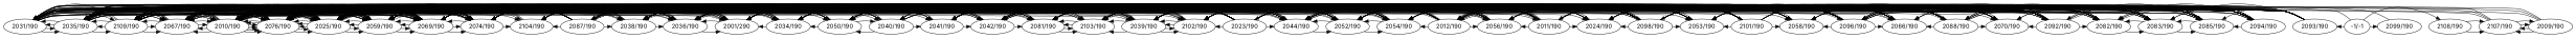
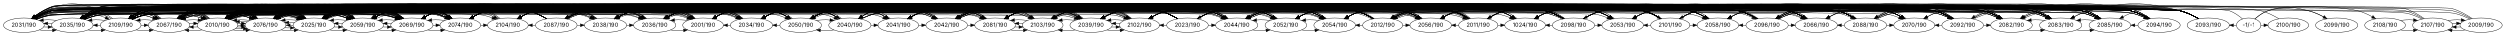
  digraph {
    fontname=Inter
    node [fontname=Inter]
    edge [constraint=false fontname=Inter]
    n1 [label="2031/190"]
    n2 [label="2035/190"]
    n3 [label="2109/190"]
    n4 [label="2010/190"]
    n5 [label="2076/190"]
    n6 [label="2025/190"]
    n7 [label="2059/190"]
    n8 [label="2067/190"]
    n9 [label="2069/190"]
    n10 [label="2074/190"]
    n11 [label="2040/190"]
    n12 [label="2036/190"]
    n13 [label="2038/190"]
    n14 [label="2041/190"]
    n15 [label="2044/190"]
    n16 [label="2050/190"]
    n17 [label="2052/190"]
    n18 [label="2054/190"]
    n19 [label="2056/190"]
    n20 [label="2034/190"]
    n21 [label="2081/190"]
    n22 [label="2104/190"]
-   n23 [label="2024/190"]
+   n23 [label="1024/190"]
    n24 [label="2053/190"]
    n25 [label="2058/190"]
    n26 [label="2066/190"]
    n27 [label="2070/190"]
-   n28 [label="2001/290"]
+   n28 [label="2001/190"]
    n29 [label="2042/190"]
    n30 [label="2039/190"]
    n31 [label="2102/190"]
    n32 [label="2103/190"]
    n33 [label="2082/190"]
    n34 [label="2083/190"]
    n35 [label="2085/190"]
    n36 [label="2087/190"]
    n37 [label="2023/190"]
    n38 [label="2012/190"]
    n39 [label="2011/190"]
    n40 [label="2009/190"]
    n41 [label="2107/190"]
    n42 [label="2098/190"]
    n43 [label="2101/190"]
    n44 [label="2096/190"]
    n45 [label="2088/190"]
    n46 [label="2092/190"]
    n47 [label="2094/190"]
    n48 [label="2093/190"]
+   n49 [label="2100/190"]
    n50 [label="2099/190"]
    n51 [label="2108/190"]
    n52 [label="-1/-1"]
    n1 -> n2
    n1 -> n2
    n1 -> n3
    n1 -> n4
    n1 -> n4
    n1 -> n5
    n1 -> n5
    n1 -> n6
    n1 -> n6
    n1 -> n7
    n1 -> n7
    n1 -> n8
    n1 -> n8
    n1 -> n9
    n1 -> n9
    n1 -> n10
    n1 -> n10
    n2 -> n1
    n2 -> n1
    n2 -> n3
    n2 -> n4
    n2 -> n4
    n2 -> n5
    n2 -> n5
    n2 -> n6
    n2 -> n6
    n2 -> n7
    n2 -> n7
    n2 -> n8
    n2 -> n8
    n2 -> n9
    n2 -> n9
    n2 -> n10
    n2 -> n10
    n3 -> n1
    n3 -> n1
    n3 -> n2
    n3 -> n2
    n3 -> n8
    n3 -> n8
    n3 -> n9
    n3 -> n9
    n3 -> n10
    n3 -> n10
    n3 -> n11
    n3 -> n11
    n3 -> n12
    n3 -> n12
    n3 -> n13
    n3 -> n13
    n3 -> n14
    n3 -> n14
    n3 -> n15
    n3 -> n15
    n3 -> n16
    n3 -> n16
    n3 -> n17
    n3 -> n17
    n3 -> n18
    n3 -> n18
    n3 -> n19
    n3 -> n19
    n3 -> n20
    n3 -> n20
    n3 -> n21
    n3 -> n21
    n3 -> n22
    n3 -> n22
    n3 -> n23
    n3 -> n23
    n3 -> n24
    n3 -> n24
    n3 -> n25
    n3 -> n25
    n3 -> n26
    n3 -> n26
    n3 -> n27
    n3 -> n27
    n4 -> n1
    n4 -> n1
    n4 -> n1
    n4 -> n2
    n4 -> n2
    n4 -> n2
    n4 -> n5
    n4 -> n5
    n4 -> n5
    n4 -> n5
    n4 -> n5
    n4 -> n6
    n4 -> n6
    n4 -> n6
    n4 -> n6
    n4 -> n6
    n4 -> n7
    n4 -> n7
    n4 -> n8
    n4 -> n8
    n4 -> n9
    n4 -> n9
    n4 -> n9
    n4 -> n10
    n4 -> n10
    n4 -> n12
    n4 -> n12
    n4 -> n12
    n4 -> n13
    n4 -> n20
    n4 -> n21
    n4 -> n26
    n4 -> n28
    n4 -> n28
    n4 -> n28
    n4 -> n28
    n4 -> n29
    n4 -> n30
    n4 -> n30
    n4 -> n30
    n4 -> n30
    n4 -> n31
    n4 -> n31
    n4 -> n32
    n4 -> n32
    n4 -> n33
    n4 -> n34
    n4 -> n35
    n5 -> n1
    n5 -> n1
    n5 -> n2
    n5 -> n2
    n5 -> n4
    n5 -> n4
    n5 -> n6
    n5 -> n6
    n5 -> n7
    n5 -> n7
    n5 -> n8
    n5 -> n8
    n5 -> n9
    n5 -> n9
    n5 -> n10
    n5 -> n10
    n6 -> n1
    n6 -> n1
    n6 -> n1
    n6 -> n2
    n6 -> n2
    n6 -> n4
    n6 -> n4
    n6 -> n4
    n6 -> n4
    n6 -> n4
    n6 -> n5
    n6 -> n5
    n6 -> n5
    n6 -> n7
    n6 -> n7
    n6 -> n8
    n6 -> n8
    n6 -> n9
    n6 -> n9
    n6 -> n10
    n6 -> n10
    n6 -> n12
    n6 -> n13
    n6 -> n20
    n6 -> n21
    n6 -> n28
    n6 -> n28
    n6 -> n29
    n6 -> n30
    n6 -> n33
    n6 -> n34
    n6 -> n35
    n7 -> n1
    n7 -> n1
    n7 -> n2
    n7 -> n2
    n7 -> n4
    n7 -> n4
    n7 -> n5
    n7 -> n5
    n7 -> n6
    n7 -> n6
    n7 -> n8
    n7 -> n8
    n7 -> n9
    n7 -> n9
    n7 -> n10
    n7 -> n10
    n8 -> n1
    n8 -> n1
    n8 -> n2
    n8 -> n2
    n8 -> n3
    n8 -> n4
    n8 -> n4
    n8 -> n5
    n8 -> n5
    n8 -> n6
    n8 -> n6
    n8 -> n7
    n8 -> n7
    n8 -> n7
    n8 -> n9
    n8 -> n9
    n8 -> n9
    n8 -> n10
    n8 -> n10
    n8 -> n25
    n8 -> n26
    n9 -> n1
    n9 -> n1
    n9 -> n2
    n9 -> n2
    n9 -> n3
    n9 -> n4
    n9 -> n4
    n9 -> n5
    n9 -> n5
    n9 -> n6
    n9 -> n6
    n9 -> n7
    n9 -> n7
    n9 -> n8
    n9 -> n8
    n9 -> n10
    n9 -> n10
    n10 -> n3
    n10 -> n7
    n10 -> n9
    n10 -> n22
    n10 -> n29
    n10 -> n30
    n11 -> n1
    n11 -> n2
    n11 -> n3
    n11 -> n12
    n11 -> n13
    n11 -> n14
    n11 -> n15
    n11 -> n16
    n11 -> n17
    n11 -> n18
    n11 -> n19
    n12 -> n2
    n12 -> n3
    n12 -> n4
    n12 -> n28
    n12 -> n36
    n13 -> n3
    n13 -> n4
    n13 -> n6
    n13 -> n12
    n13 -> n28
    n14 -> n3
    n14 -> n29
    n15 -> n1
    n15 -> n2
    n15 -> n3
    n15 -> n11
    n15 -> n12
    n15 -> n13
    n15 -> n14
    n15 -> n16
    n15 -> n17
    n15 -> n18
    n15 -> n19
    n16 -> n1
    n16 -> n2
    n16 -> n3
    n16 -> n11
    n16 -> n12
    n16 -> n13
    n16 -> n14
    n16 -> n15
    n16 -> n19
    n16 -> n20
    n17 -> n1
    n17 -> n2
    n17 -> n3
    n17 -> n11
    n17 -> n12
    n17 -> n13
    n17 -> n14
    n17 -> n15
    n17 -> n18
    n17 -> n20
    n18 -> n1
    n18 -> n2
    n18 -> n3
    n18 -> n11
    n18 -> n12
    n18 -> n13
    n18 -> n14
    n18 -> n15
    n18 -> n17
    n18 -> n20
    n19 -> n1
    n19 -> n2
    n19 -> n3
    n19 -> n11
    n19 -> n12
    n19 -> n13
    n19 -> n14
    n19 -> n15
    n19 -> n20
    n20 -> n1
    n20 -> n3
    n20 -> n4
    n20 -> n6
    n20 -> n28
    n21 -> n3
    n21 -> n5
    n21 -> n5
    n21 -> n32
    n21 -> n32
    n22 -> n3
    n22 -> n3
    n23 -> n3
    n23 -> n6
    n24 -> n1
    n24 -> n2
    n24 -> n3
    n24 -> n12
    n25 -> n3
    n25 -> n7
    n26 -> n3
    n26 -> n4
    n26 -> n9
    n26 -> n28
    n26 -> n30
    n27 -> n3
    n27 -> n8
    n28 -> n4
    n28 -> n6
    n28 -> n12
    n28 -> n13
    n29 -> n4
    n29 -> n5
    n29 -> n6
    n29 -> n21
    n29 -> n30
    n29 -> n33
    n29 -> n34
    n29 -> n35
    n30 -> n4
    n30 -> n4
    n30 -> n5
    n30 -> n5
    n30 -> n31
    n30 -> n31
    n30 -> n32
    n30 -> n32
    n31 -> n4
    n31 -> n4
    n31 -> n5
    n31 -> n5
    n31 -> n30
    n31 -> n30
    n31 -> n32
    n31 -> n32
    n32 -> n5
    n32 -> n5
    n32 -> n21
    n32 -> n21
    n33 -> n4
    n33 -> n5
    n33 -> n6
    n33 -> n21
    n33 -> n29
    n33 -> n30
    n33 -> n34
    n33 -> n35
    n34 -> n4
    n34 -> n5
    n34 -> n6
    n34 -> n21
    n34 -> n29
    n34 -> n30
    n34 -> n33
    n34 -> n35
    n35 -> n4
    n35 -> n5
    n35 -> n6
    n35 -> n21
    n35 -> n29
    n35 -> n30
    n35 -> n33
    n35 -> n34
    n36 -> n1
    n36 -> n2
    n36 -> n3
    n36 -> n4
    n36 -> n5
    n36 -> n6
    n36 -> n7
    n36 -> n8
    n36 -> n9
    n36 -> n10
    n36 -> n13
    n36 -> n14
    n36 -> n15
    n36 -> n16
    n36 -> n17
    n36 -> n18
    n36 -> n19
    n36 -> n20
    n36 -> n21
    n36 -> n22
    n36 -> n23
    n36 -> n24
    n36 -> n25
    n36 -> n26
    n36 -> n27
    n36 -> n28
    n36 -> n29
    n36 -> n30
    n36 -> n31
    n36 -> n32
    n36 -> n33
    n36 -> n34
    n36 -> n35
    n36 -> n44
    n36 -> n45
    n36 -> n46
    n36 -> n47
    n37 -> n1
    n37 -> n2
    n37 -> n3
    n37 -> n4
    n37 -> n5
    n37 -> n6
    n37 -> n7
    n37 -> n8
    n37 -> n9
    n37 -> n10
    n37 -> n12
    n37 -> n13
    n37 -> n14
    n37 -> n15
    n37 -> n16
    n37 -> n17
    n37 -> n18
    n37 -> n19
    n37 -> n20
    n37 -> n21
    n37 -> n22
    n37 -> n23
    n37 -> n24
    n37 -> n25
    n37 -> n26
    n37 -> n27
    n37 -> n28
    n37 -> n29
    n37 -> n30
    n37 -> n31
    n37 -> n32
    n37 -> n33
    n37 -> n34
    n37 -> n35
    n38 -> n1
    n38 -> n2
    n38 -> n3
    n38 -> n4
    n38 -> n4
    n38 -> n5
    n38 -> n6
    n38 -> n7
    n38 -> n8
    n38 -> n9
    n38 -> n10
    n38 -> n12
    n38 -> n13
    n38 -> n14
    n38 -> n15
    n38 -> n16
    n38 -> n17
    n38 -> n18
    n38 -> n19
    n38 -> n20
    n38 -> n21
    n38 -> n22
    n38 -> n23
    n38 -> n24
    n38 -> n25
    n38 -> n26
    n38 -> n27
    n38 -> n28
    n38 -> n29
    n38 -> n30
    n38 -> n31
    n38 -> n32
    n38 -> n33
    n38 -> n34
    n38 -> n35
    n38 -> n39
    n38 -> n39
    n39 -> n1
    n39 -> n2
    n39 -> n3
    n39 -> n4
    n39 -> n4
    n39 -> n5
    n39 -> n6
    n39 -> n7
    n39 -> n8
    n39 -> n9
    n39 -> n10
    n39 -> n12
    n39 -> n13
    n39 -> n14
    n39 -> n15
    n39 -> n16
    n39 -> n17
    n39 -> n18
    n39 -> n19
    n39 -> n20
    n39 -> n21
    n39 -> n22
    n39 -> n23
    n39 -> n24
    n39 -> n25
    n39 -> n26
    n39 -> n27
    n39 -> n28
    n39 -> n29
    n39 -> n30
    n39 -> n31
    n39 -> n32
    n39 -> n33
    n39 -> n34
    n39 -> n35
    n39 -> n38
    n39 -> n38
    n40 -> n38
    n40 -> n38
    n40 -> n39
    n40 -> n41
    n40 -> n41
    n41 -> n38
    n41 -> n38
    n41 -> n39
    n41 -> n40
    n41 -> n40
    n42 -> n1
    n42 -> n2
    n42 -> n2
    n42 -> n3
    n42 -> n4
    n42 -> n5
    n42 -> n6
    n42 -> n7
    n42 -> n8
    n42 -> n9
    n42 -> n10
    n42 -> n12
    n42 -> n12
    n42 -> n13
    n42 -> n14
    n42 -> n15
    n42 -> n16
    n42 -> n17
    n42 -> n18
    n42 -> n19
    n42 -> n20
-   n21 -> n42
+   n42 -> n21
    n42 -> n22
    n42 -> n23
    n42 -> n24
    n42 -> n25
    n42 -> n26
    n42 -> n27
    n42 -> n28
    n42 -> n29
    n42 -> n30
    n42 -> n31
    n42 -> n32
    n42 -> n33
    n42 -> n34
    n42 -> n35
    n42 -> n43
    n43 -> n1
    n43 -> n2
    n43 -> n3
    n43 -> n4
    n43 -> n5
    n43 -> n6
    n43 -> n7
    n43 -> n8
    n43 -> n9
    n43 -> n10
    n43 -> n12
    n43 -> n13
    n43 -> n14
    n43 -> n15
    n43 -> n16
    n43 -> n17
    n43 -> n18
    n43 -> n19
    n43 -> n20
    n43 -> n21
    n43 -> n22
    n43 -> n23
    n43 -> n24
    n43 -> n25
    n43 -> n26
    n43 -> n27
    n43 -> n28
    n43 -> n29
    n43 -> n30
    n43 -> n31
    n43 -> n32
    n43 -> n33
    n43 -> n34
    n43 -> n35
    n44 -> n1
    n44 -> n2
    n44 -> n3
    n44 -> n4
    n44 -> n5
    n44 -> n6
    n44 -> n7
    n44 -> n8
    n44 -> n9
    n44 -> n10
    n44 -> n12
    n44 -> n13
    n44 -> n14
    n44 -> n15
    n44 -> n16
    n44 -> n17
    n44 -> n18
    n44 -> n19
    n44 -> n20
    n44 -> n21
    n44 -> n22
    n44 -> n23
    n44 -> n24
    n44 -> n25
    n44 -> n26
    n44 -> n27
    n44 -> n28
    n44 -> n29
    n44 -> n30
    n44 -> n31
    n44 -> n32
    n44 -> n33
    n44 -> n34
    n44 -> n35
    n44 -> n36
    n44 -> n45
    n44 -> n46
    n44 -> n47
    n45 -> n1
    n45 -> n2
    n45 -> n3
    n45 -> n4
    n45 -> n5
    n45 -> n6
    n45 -> n7
    n45 -> n8
    n45 -> n9
    n45 -> n10
    n45 -> n12
    n45 -> n13
    n45 -> n14
    n45 -> n15
    n45 -> n16
    n45 -> n17
    n45 -> n18
    n45 -> n19
    n45 -> n20
    n45 -> n21
    n45 -> n22
    n45 -> n23
    n45 -> n24
    n45 -> n25
    n45 -> n26
    n45 -> n27
    n45 -> n28
    n45 -> n29
    n45 -> n30
    n45 -> n31
    n45 -> n32
    n45 -> n33
    n45 -> n34
    n45 -> n35
    n45 -> n44
    n45 -> n46
    n45 -> n47
    n46 -> n1
    n46 -> n2
    n46 -> n3
    n46 -> n4
    n46 -> n5
    n46 -> n6
    n46 -> n7
    n46 -> n8
    n46 -> n9
    n46 -> n10
    n46 -> n12
    n46 -> n13
    n46 -> n14
    n46 -> n15
    n46 -> n16
    n46 -> n17
    n46 -> n18
    n46 -> n19
    n46 -> n20
    n46 -> n21
    n46 -> n22
    n46 -> n23
    n46 -> n24
    n46 -> n25
    n46 -> n26
    n46 -> n27
    n46 -> n28
    n46 -> n29
    n46 -> n30
    n46 -> n31
    n46 -> n32
    n46 -> n33
    n46 -> n34
    n46 -> n35
    n46 -> n36
    n46 -> n44
    n46 -> n45
    n46 -> n47
    n47 -> n1
    n47 -> n2
    n47 -> n3
    n47 -> n4
    n47 -> n5
    n47 -> n6
    n47 -> n7
    n47 -> n8
    n47 -> n9
    n47 -> n10
    n47 -> n12
    n47 -> n13
    n47 -> n14
    n47 -> n15
    n47 -> n16
    n47 -> n17
    n47 -> n18
    n47 -> n19
    n47 -> n20
    n47 -> n21
    n47 -> n22
    n47 -> n23
    n47 -> n24
    n47 -> n25
    n47 -> n26
    n47 -> n27
    n47 -> n28
    n47 -> n29
    n47 -> n30
    n47 -> n31
    n47 -> n32
    n47 -> n33
    n47 -> n34
    n47 -> n35
    n47 -> n44
    n47 -> n45
    n47 -> n46
    n48 -> n1
    n48 -> n2
    n48 -> n3
    n48 -> n4
    n48 -> n5
    n48 -> n6
    n48 -> n7
    n48 -> n8
    n48 -> n9
    n48 -> n10
    n48 -> n12
    n48 -> n13
    n48 -> n14
    n48 -> n15
    n48 -> n16
    n48 -> n17
    n48 -> n18
    n48 -> n19
    n48 -> n20
    n48 -> n21
    n48 -> n22
    n48 -> n23
    n48 -> n24
    n48 -> n25
    n48 -> n26
    n48 -> n27
    n48 -> n28
    n48 -> n29
    n48 -> n30
    n48 -> n31
    n48 -> n32
    n48 -> n33
    n48 -> n34
    n48 -> n35
    n48 -> n44
+   n49 -> n43
    n50 -> n42
    n51 -> n41
    n51 -> n41
    n52 -> n37
    n52 -> n48
+   n52 -> n49
    n52 -> n50
    n52 -> n51
  }
